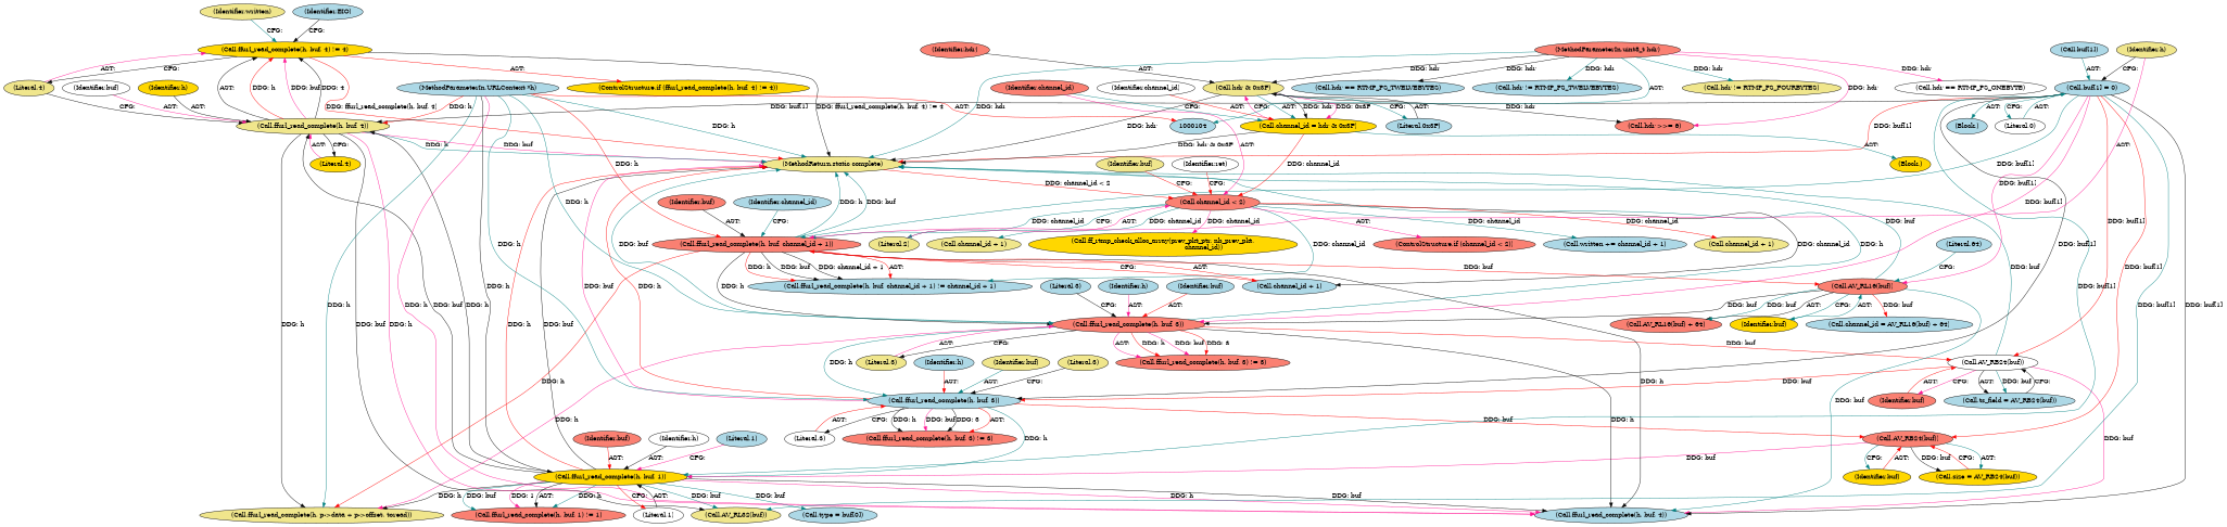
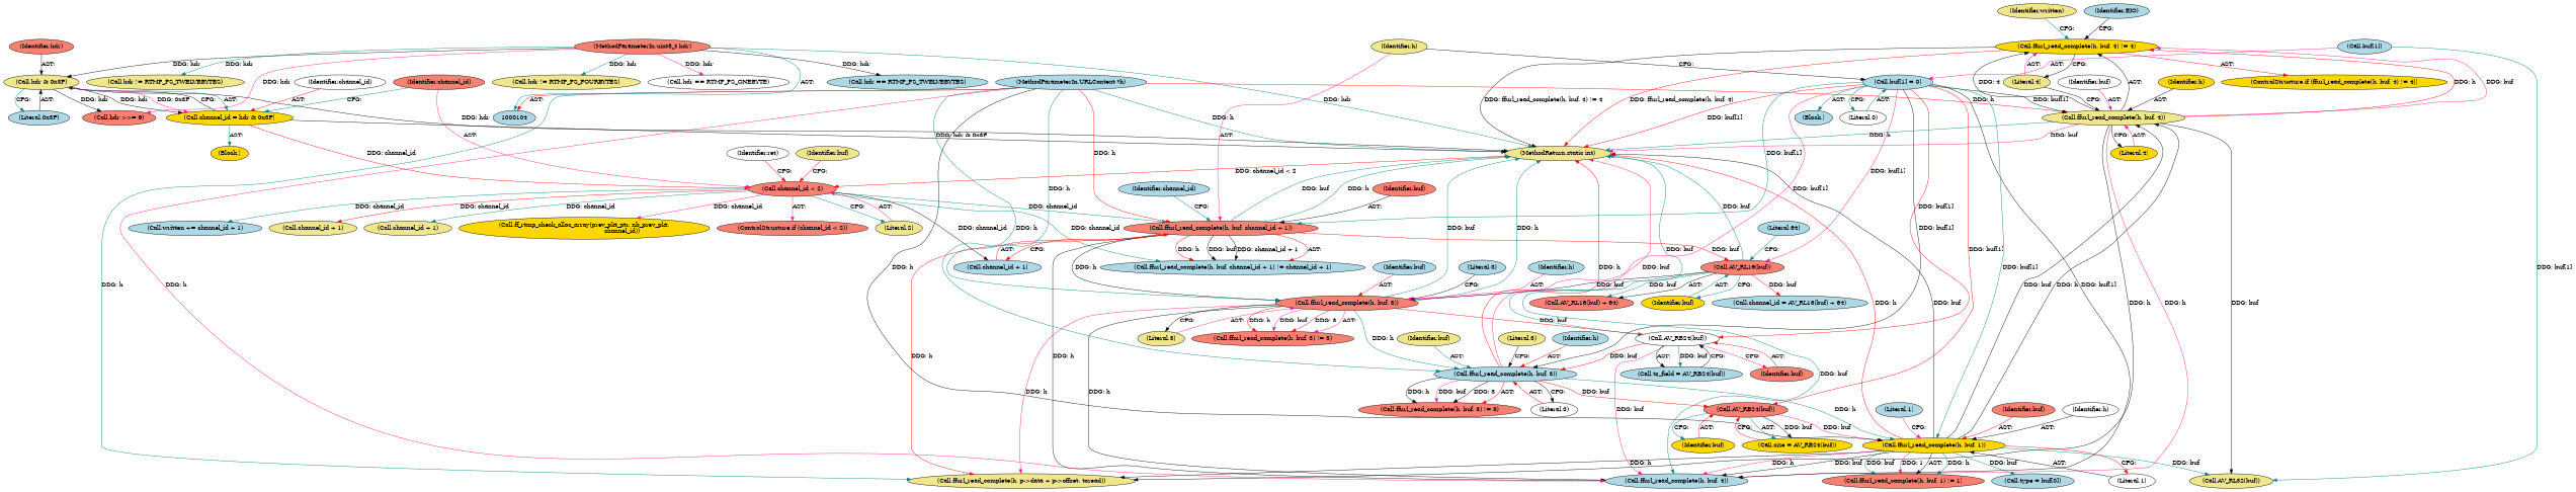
  digraph {
    node [fillcolor=lightblue style=filled]
    edge [color=black]
    n1 [fillcolor=gold label="(Call,ffurl_read_complete(h, buf, 4) != 4)"]
    n2 [fillcolor=khaki label="(Literal,4)"]
    n3 [fillcolor=gold label="(ControlStructure,if (ffurl_read_complete(h, buf, 4) != 4))"]
-   n4 [fillcolor=khaki label="(MethodReturn,static complete)"]
+   n4 [fillcolor=khaki label="(MethodReturn,static int)"]
    n5 [fillcolor=khaki label="(Call,ffurl_read_complete(h, buf, 4))"]
    n6 [fillcolor=salmon label="(Call,channel_id < 2)"]
    n7 [fillcolor=khaki label="(Call,AV_RL32(buf))"]
    n8 [fillcolor=khaki label="(Call,ffurl_read_complete(h, p->data + p->offset, toread))"]
    n9 [fillcolor=gold label="(Literal,4)"]
    n10 [label="(Call,ffurl_read_complete(h, buf, 4))"]
    n11 [fillcolor=gold label="(Call,ffurl_read_complete(h, buf, 1))"]
    n12 [label="(Call,type = buf[0])"]
    n13 [fillcolor=salmon label="(Call,ffurl_read_complete(h, buf, 1) != 1)"]
    n14 [fillcolor=white label="(Literal,1)"]
    n15 [label="(Call,ffurl_read_complete(h, buf, 3))"]
    n16 [fillcolor=salmon label="(Call,AV_RB24(buf))"]
    n17 [fillcolor=white label="(Literal,3)"]
    n18 [fillcolor=salmon label="(Call,ffurl_read_complete(h, buf, 3) != 3)"]
    n19 [fillcolor=gold label="(Call,size = AV_RB24(buf))"]
    n20 [fillcolor=gold label="(Identifier,buf)"]
    n21 [fillcolor=salmon label="(Call,ffurl_read_complete(h, buf, 3))"]
    n22 [fillcolor=white label="(Call,AV_RB24(buf))"]
    n23 [fillcolor=salmon label="(Call,ffurl_read_complete(h, buf, 3) != 3)"]
    n24 [fillcolor=khaki label="(Literal,3)"]
    n25 [fillcolor=salmon label="(Identifier,buf)"]
    n26 [label="(Call,ts_field = AV_RB24(buf))"]
    n27 [fillcolor=salmon label="(Call,ffurl_read_complete(h, buf, channel_id + 1))"]
    n28 [fillcolor=salmon label="(Call,AV_RL16(buf))"]
    n29 [label="(Call,ffurl_read_complete(h, buf, channel_id + 1) != channel_id + 1)"]
    n30 [label="(Call,channel_id + 1)"]
    n31 [fillcolor=gold label="(Identifier,buf)"]
    n32 [label="(Call,channel_id = AV_RL16(buf) + 64)"]
    n33 [fillcolor=salmon label="(Call,AV_RL16(buf) + 64)"]
    n34 [label="(MethodParameterIn,URLContext *h)"]
    1000104
    n36 [label="(Call,buf[1] = 0)"]
    n37 [label="(Block,)"]
    n38 [fillcolor=white label="(Literal,0)"]
    n39 [fillcolor=salmon label="(ControlStructure,if (channel_id < 2))"]
    n40 [label="(Call,written += channel_id + 1)"]
    n41 [fillcolor=khaki label="(Call,channel_id + 1)"]
    n42 [fillcolor=khaki label="(Literal,2)"]
    n43 [fillcolor=khaki label="(Call,channel_id + 1)"]
    n44 [fillcolor=gold label="(Call,ff_rtmp_check_alloc_array(prev_pkt_ptr, nb_prev_pkt,\n                                         channel_id))"]
    n45 [fillcolor=gold label="(Call,channel_id = hdr & 0x3F)"]
    n46 [fillcolor=khaki label="(Call,hdr & 0x3F)"]
    n47 [fillcolor=gold label="(Block,)"]
    n48 [fillcolor=salmon label="(Call,hdr >>= 6)"]
    n49 [label="(Literal,0x3F)"]
    n50 [fillcolor=salmon label="(MethodParameterIn,uint8_t hdr)"]
    n51 [fillcolor=white label="(Call,hdr == RTMP_PS_ONEBYTE)"]
    n52 [label="(Call,hdr == RTMP_PS_TWELVEBYTES)"]
-   n53 [label="(Call,hdr != RTMP_PS_TWELVEBYTES)"]
+   n53 [fillcolor=khaki label="(Call,hdr != RTMP_PS_TWELVEBYTES)"]
    n54 [fillcolor=khaki label="(Call,hdr != RTMP_PS_FOURBYTES)"]
    n55 [fillcolor=khaki label="(Identifier,buf)"]
    n56 [fillcolor=salmon label="(Identifier,buf)"]
    n57 [label="(Literal,3)"]
    n58 [fillcolor=salmon label="(Identifier,buf)"]
    n59 [fillcolor=white label="(Identifier,h)"]
    n60 [label="(Identifier,h)"]
    n61 [label="(Identifier,buf)"]
    n62 [label="(Literal,64)"]
    n63 [fillcolor=salmon label="(Identifier,hdr)"]
    n64 [label="(Call,buf[1])"]
    n65 [label="(Identifier,h)"]
    n66 [fillcolor=white label="(Identifier,ret)"]
    n67 [fillcolor=khaki label="(Identifier,buf)"]
    n68 [fillcolor=khaki label="(Identifier,written)"]
    n69 [fillcolor=white label="(Identifier,buf)"]
    n70 [label="(Identifier,channel_id)"]
    n71 [label="(Literal,1)"]
    n72 [label="(Identifier,EIO)"]
    n73 [fillcolor=salmon label="(Identifier,channel_id)"]
    n74 [fillcolor=khaki label="(Identifier,h)"]
    n75 [fillcolor=khaki label="(Literal,3)"]
    n76 [fillcolor=white label="(Identifier,channel_id)"]
    n77 [fillcolor=gold label="(Identifier,h)"]
    n1 -> n2 [label="CFG: "]
    n1 -> n3 [color=red label="AST: "]
    n1 -> n4 [label="DDG: ffurl_read_complete(h, buf, 4) != 4"]
    n1 -> n4 [color=red label="DDG: ffurl_read_complete(h, buf, 4)"]
    n2 -> n1 [color=deeppink label="AST: "]
    n2 -> n5 [label="CFG: "]
    n4 -> n6 [color=red label="DDG: channel_id < 2"]
    n5 -> n1 [label="AST: "]
    n5 -> n1 [color=red label="DDG: h"]
    n5 -> n1 [color=deeppink label="DDG: buf"]
    n5 -> n1 [label="DDG: 4"]
    n5 -> n4 [color=deeppink label="DDG: buf"]
    n5 -> n4 [color=teal label="DDG: h"]
    n5 -> n7 [label="DDG: buf"]
    n5 -> n8 [label="DDG: h"]
    n5 -> n9 [label="CFG: "]
    n5 -> n10 [color=deeppink label="DDG: h"]
    n6 -> n27 [color=teal label="DDG: channel_id"]
    n6 -> n29 [color=teal label="DDG: channel_id"]
    n6 -> n30 [label="DDG: channel_id"]
    n6 -> n39 [color=deeppink label="AST: "]
    n6 -> n40 [color=teal label="DDG: channel_id"]
    n6 -> n41 [color=red label="DDG: channel_id"]
    n6 -> n42 [color=teal label="CFG: "]
    n6 -> n43 [color=teal label="DDG: channel_id"]
    n6 -> n44 [color=deeppink label="DDG: channel_id"]
    n9 -> n5 [color=deeppink label="AST: "]
    n11 -> n4 [label="DDG: buf"]
    n11 -> n4 [color=red label="DDG: h"]
    n11 -> n5 [label="DDG: h"]
    n11 -> n5 [label="DDG: buf"]
    n11 -> n7 [color=teal label="DDG: buf"]
    n11 -> n8 [label="DDG: h"]
    n11 -> n10 [color=deeppink label="DDG: h"]
    n11 -> n10 [label="DDG: buf"]
    n11 -> n12 [color=teal label="DDG: buf"]
    n11 -> n13 [label="AST: "]
    n11 -> n13 [color=teal label="DDG: h"]
    n11 -> n13 [color=teal label="DDG: buf"]
    n11 -> n13 [color=deeppink label="DDG: 1"]
    n11 -> n14 [color=red label="CFG: "]
    n14 -> n11 [label="AST: "]
    n15 -> n4 [color=deeppink label="DDG: buf"]
    n15 -> n4 [color=red label="DDG: h"]
    n15 -> n11 [color=teal label="DDG: h"]
    n15 -> n16 [color=red label="DDG: buf"]
    n15 -> n17 [label="CFG: "]
    n15 -> n18 [color=red label="AST: "]
    n15 -> n18 [label="DDG: h"]
    n15 -> n18 [color=deeppink label="DDG: buf"]
    n15 -> n18 [label="DDG: 3"]
    n16 -> n11 [color=deeppink label="DDG: buf"]
    n16 -> n19 [color=teal label="AST: "]
    n16 -> n19 [label="DDG: buf"]
    n16 -> n20 [color=teal label="CFG: "]
    n17 -> n15 [color=red label="AST: "]
    n19 -> n16 [color=red label="CFG: "]
    n20 -> n16 [color=red label="AST: "]
    n21 -> n4 [color=teal label="DDG: h"]
    n21 -> n4 [color=teal label="DDG: buf"]
    n21 -> n8 [color=deeppink label="DDG: h"]
    n21 -> n10 [label="DDG: h"]
    n21 -> n15 [color=teal label="DDG: h"]
    n21 -> n22 [color=red label="DDG: buf"]
    n21 -> n23 [color=deeppink label="AST: "]
    n21 -> n23 [color=red label="DDG: h"]
    n21 -> n23 [color=deeppink label="DDG: buf"]
    n21 -> n23 [color=red label="DDG: 3"]
    n21 -> n24 [label="CFG: "]
    n22 -> n4 [color=teal label="DDG: buf"]
    n22 -> n10 [color=deeppink label="DDG: buf"]
    n22 -> n15 [color=red label="DDG: buf"]
    n22 -> n25 [color=deeppink label="CFG: "]
    n22 -> n26 [label="AST: "]
    n22 -> n26 [color=teal label="DDG: buf"]
    n24 -> n21 [color=deeppink label="AST: "]
    n25 -> n22 [color=red label="AST: "]
    n26 -> n22 [label="CFG: "]
    n27 -> n4 [color=teal label="DDG: h"]
    n27 -> n4 [color=teal label="DDG: buf"]
    n27 -> n8 [color=red label="DDG: h"]
    n27 -> n10 [label="DDG: h"]
    n27 -> n21 [label="DDG: h"]
    n27 -> n28 [color=red label="DDG: buf"]
    n27 -> n29 [color=red label="AST: "]
    n27 -> n29 [color=red label="DDG: h"]
    n27 -> n29 [label="DDG: buf"]
    n27 -> n29 [label="DDG: channel_id + 1"]
    n27 -> n30 [color=red label="CFG: "]
    n28 -> n4 [color=teal label="DDG: buf"]
    n28 -> n10 [color=teal label="DDG: buf"]
    n28 -> n21 [label="DDG: buf"]
    n28 -> n31 [color=teal label="CFG: "]
    n28 -> n32 [color=red label="DDG: buf"]
    n28 -> n33 [label="AST: "]
    n28 -> n33 [color=teal label="DDG: buf"]
    n30 -> n27 [color=red label="AST: "]
    n31 -> n28 [color=teal label="AST: "]
    n34 -> n4 [color=teal label="DDG: h"]
    n34 -> n5 [color=red label="DDG: h"]
    n34 -> n8 [color=teal label="DDG: h"]
    n34 -> n10 [color=deeppink label="DDG: h"]
    n34 -> n11 [label="DDG: h"]
    n34 -> n15 [color=teal label="DDG: h"]
    n34 -> n21 [color=teal label="DDG: h"]
    n34 -> n27 [color=red label="DDG: h"]
    n34 -> 1000104 [color=red label="AST: "]
    n36 -> n4 [color=red label="DDG: buf[1]"]
    n36 -> n5 [label="DDG: buf[1]"]
-   n36 -> n7 [color=teal label="DDG: buf[1]"]
+   n64 -> n7 [color=teal label="DDG: buf[1]"]
    n36 -> n10 [label="DDG: buf[1]"]
    n36 -> n11 [color=teal label="DDG: buf[1]"]
    n36 -> n15 [label="DDG: buf[1]"]
    n36 -> n16 [color=red label="DDG: buf[1]"]
    n36 -> n21 [color=deeppink label="DDG: buf[1]"]
    n36 -> n22 [color=red label="DDG: buf[1]"]
    n36 -> n27 [color=teal label="DDG: buf[1]"]
    n36 -> n28 [color=deeppink label="DDG: buf[1]"]
    n36 -> n37 [color=teal label="AST: "]
    n36 -> n38 [color=teal label="CFG: "]
    n38 -> n36 [color=teal label="AST: "]
    n42 -> n6 [color=deeppink label="AST: "]
    n45 -> n4 [label="DDG: hdr & 0x3F"]
    n45 -> n6 [color=red label="DDG: channel_id"]
-   n45 -> n46 [color=deeppink label="CFG: "]
+   n45 -> n46 [label="CFG: "]
    n45 -> n47 [color=teal label="AST: "]
    n46 -> n4 [label="DDG: hdr"]
    n46 -> n45 [color=teal label="AST: "]
    n46 -> n45 [label="DDG: hdr"]
    n46 -> n45 [color=deeppink label="DDG: 0x3F"]
    n46 -> n48 [label="DDG: hdr"]
    n46 -> n49 [color=teal label="CFG: "]
    n49 -> n46 [label="AST: "]
    n50 -> n4 [color=teal label="DDG: hdr"]
    n50 -> 1000104 [color=teal label="AST: "]
    n50 -> n46 [label="DDG: hdr"]
    n50 -> n48 [color=deeppink label="DDG: hdr"]
    n50 -> n51 [color=deeppink label="DDG: hdr"]
    n50 -> n52 [label="DDG: hdr"]
    n50 -> n53 [color=teal label="DDG: hdr"]
    n50 -> n54 [color=teal label="DDG: hdr"]
    n55 -> n6 [color=red label="CFG: "]
    n56 -> n11 [color=red label="AST: "]
    n57 -> n21 [label="CFG: "]
    n58 -> n27 [label="AST: "]
    n59 -> n11 [label="AST: "]
    n60 -> n21 [color=deeppink label="AST: "]
    n61 -> n21 [color=red label="AST: "]
    n62 -> n28 [color=teal label="CFG: "]
    n63 -> n46 [label="AST: "]
-   n64 -> n36 [color=teal label="AST: "]
+   n64 -> n36 [color=deeppink label="AST: "]
    n65 -> n15 [color=red label="AST: "]
    n66 -> n6 [color=red label="CFG: "]
    n67 -> n15 [color=teal label="AST: "]
    n68 -> n1 [color=teal label="CFG: "]
    n69 -> n5 [color=deeppink label="AST: "]
    n70 -> n27 [color=teal label="CFG: "]
    n71 -> n11 [color=deeppink label="CFG: "]
    n72 -> n1 [label="CFG: "]
    n73 -> n6 [color=deeppink label="AST: "]
    n73 -> n45 [color=teal label="CFG: "]
    n74 -> n27 [color=deeppink label="AST: "]
    n74 -> n36 [label="CFG: "]
    n75 -> n15 [label="CFG: "]
    n76 -> n45 [color=red label="AST: "]
    n77 -> n5 [label="AST: "]
  }
